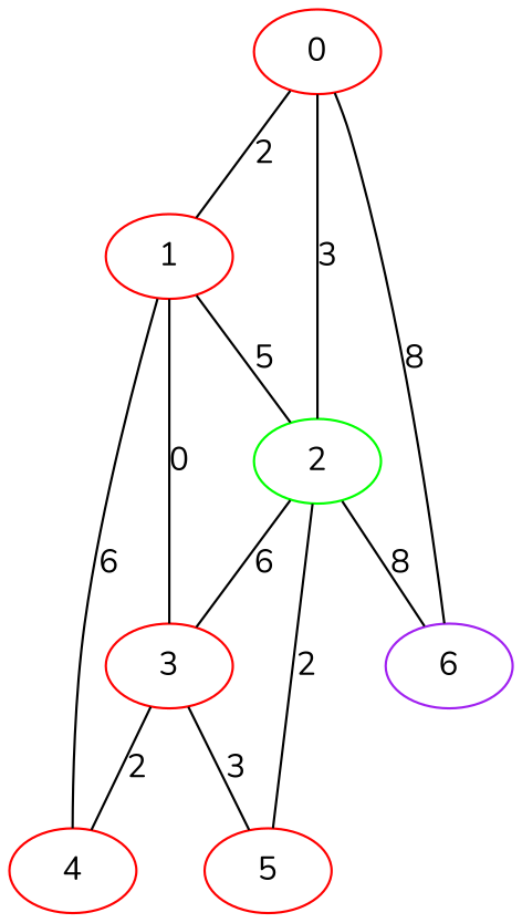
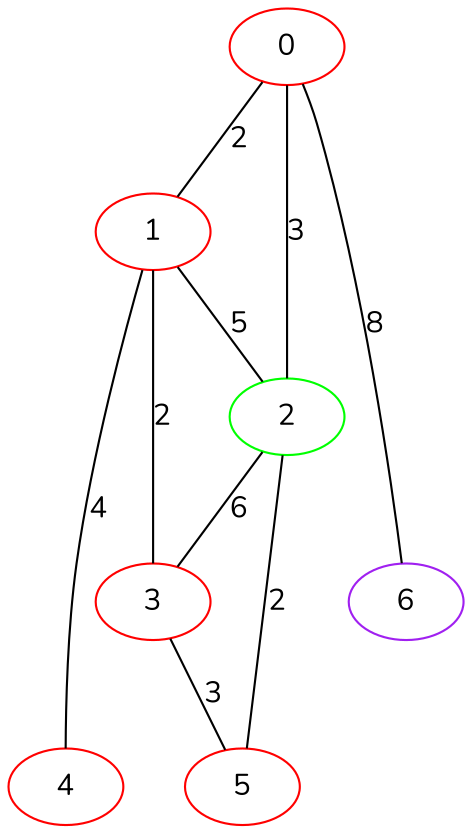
  graph {
    fontname=Nunito
    node [color=red fontname=Nunito weight=1]
    edge [fontname=Nunito]
    0
    1
    2 [color=green weight=2]
    6 [color=purple weight=4]
    3
    4
    5
    0 -- 1 [label=2]
    0 -- 2 [label=3]
    0 -- 6 [label=8]
    1 -- 2 [label=5]
-   1 -- 3 [label=0]
-   1 -- 4 [label=6]
-   2 -- 6 [label=8]
+   1 -- 3 [label=2]
+   1 -- 4 [label=4]
    2 -- 3 [label=6]
    2 -- 5 [label=2]
-   3 -- 4 [label=2]
    3 -- 5 [label=3]
  }
